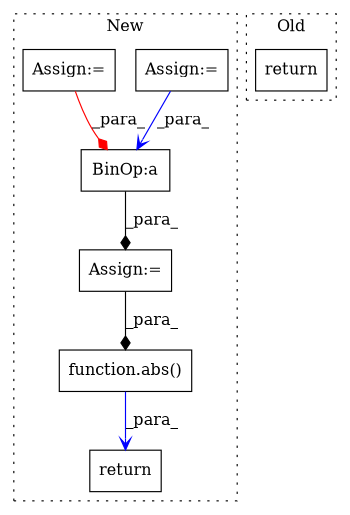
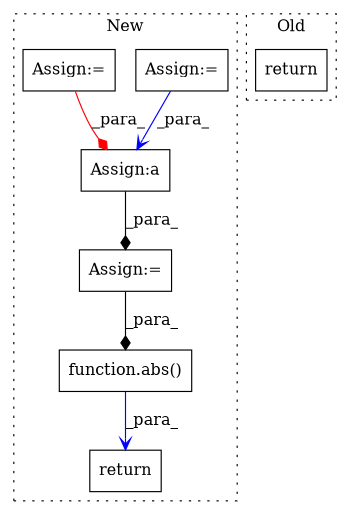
  digraph {
    node [a=68 l=3 shape=box]
    edge [color=blue arrowhead=diamond]
    n1 [a=75 l="4,1" label="function.abs()" s="29667,29679"]
    n2 [a=93 l=7 label=return s=29660]
    n3 [label="Assign:=" s=29592]
-   n4 [a=82 label="BinOp:a" s=29616]
+   n4 [a=82 label="Assign:a" s=29616]
    n5 [label="Assign:=" s=28785]
    n6 [label="Assign:=" s=28842]
    n7 [a=93 l=7 label=return s=28475]
    subgraph cluster_1 {
      label=New
      style=dotted
      n1
      n2
      n3
      n4
      n5
      n6
    }
    subgraph cluster_2 {
      label=Old
      style=dotted
      n7
    }
    n1 -> n2 [label=_para_ arrowhead=vee]
    n3 -> n1 [label=_para_ color=black]
    n4 -> n3 [label=_para_ color=black]
    n5 -> n4 [label=_para_ arrowhead=vee]
    n6 -> n4 [label=_para_ color=red]
  }
